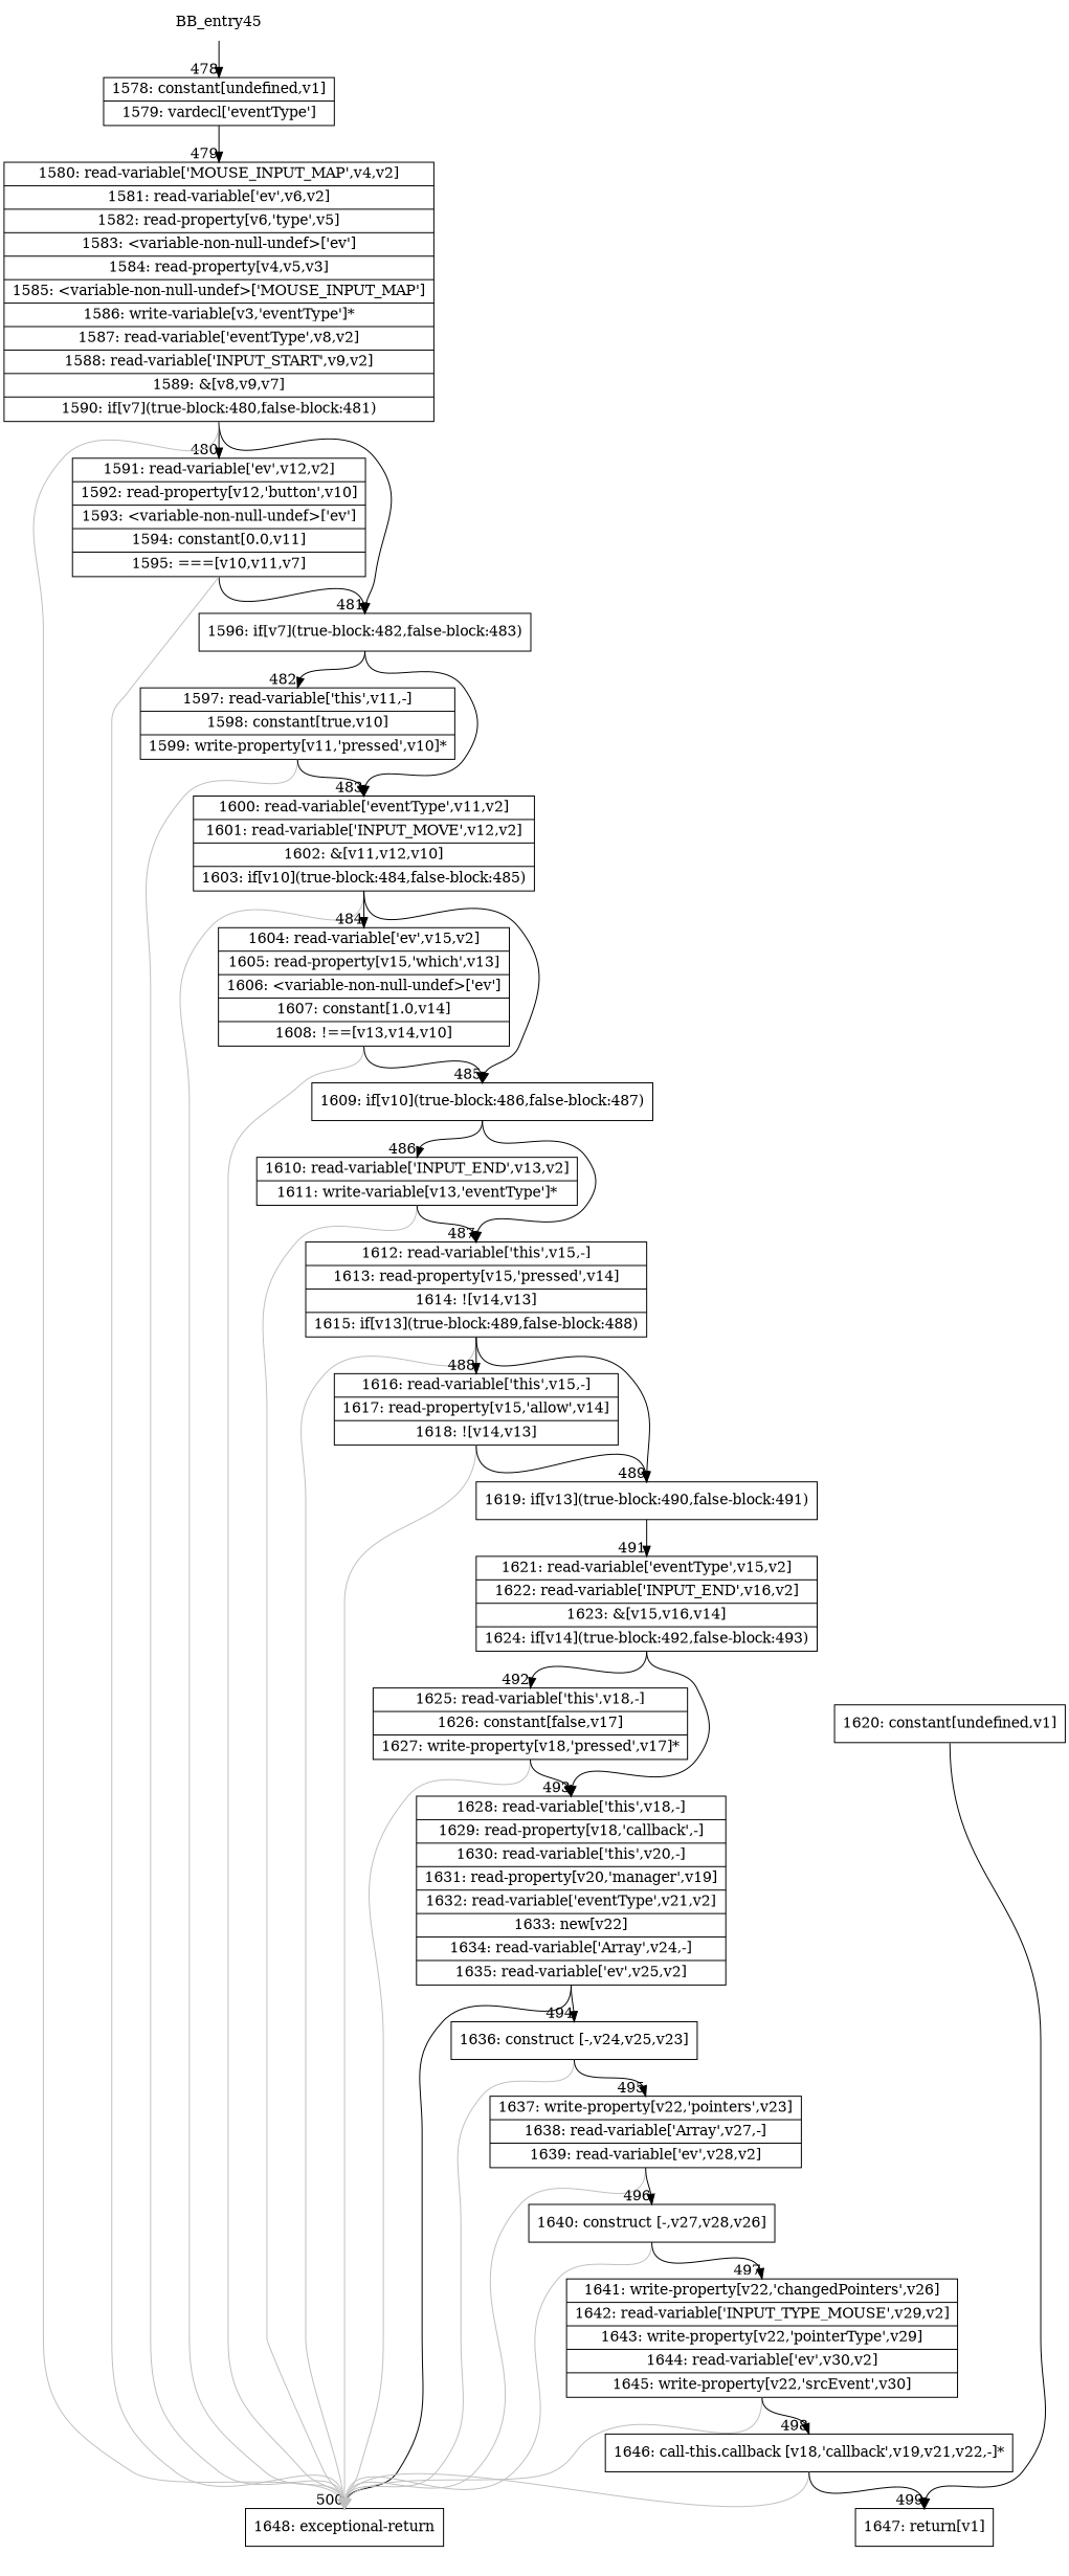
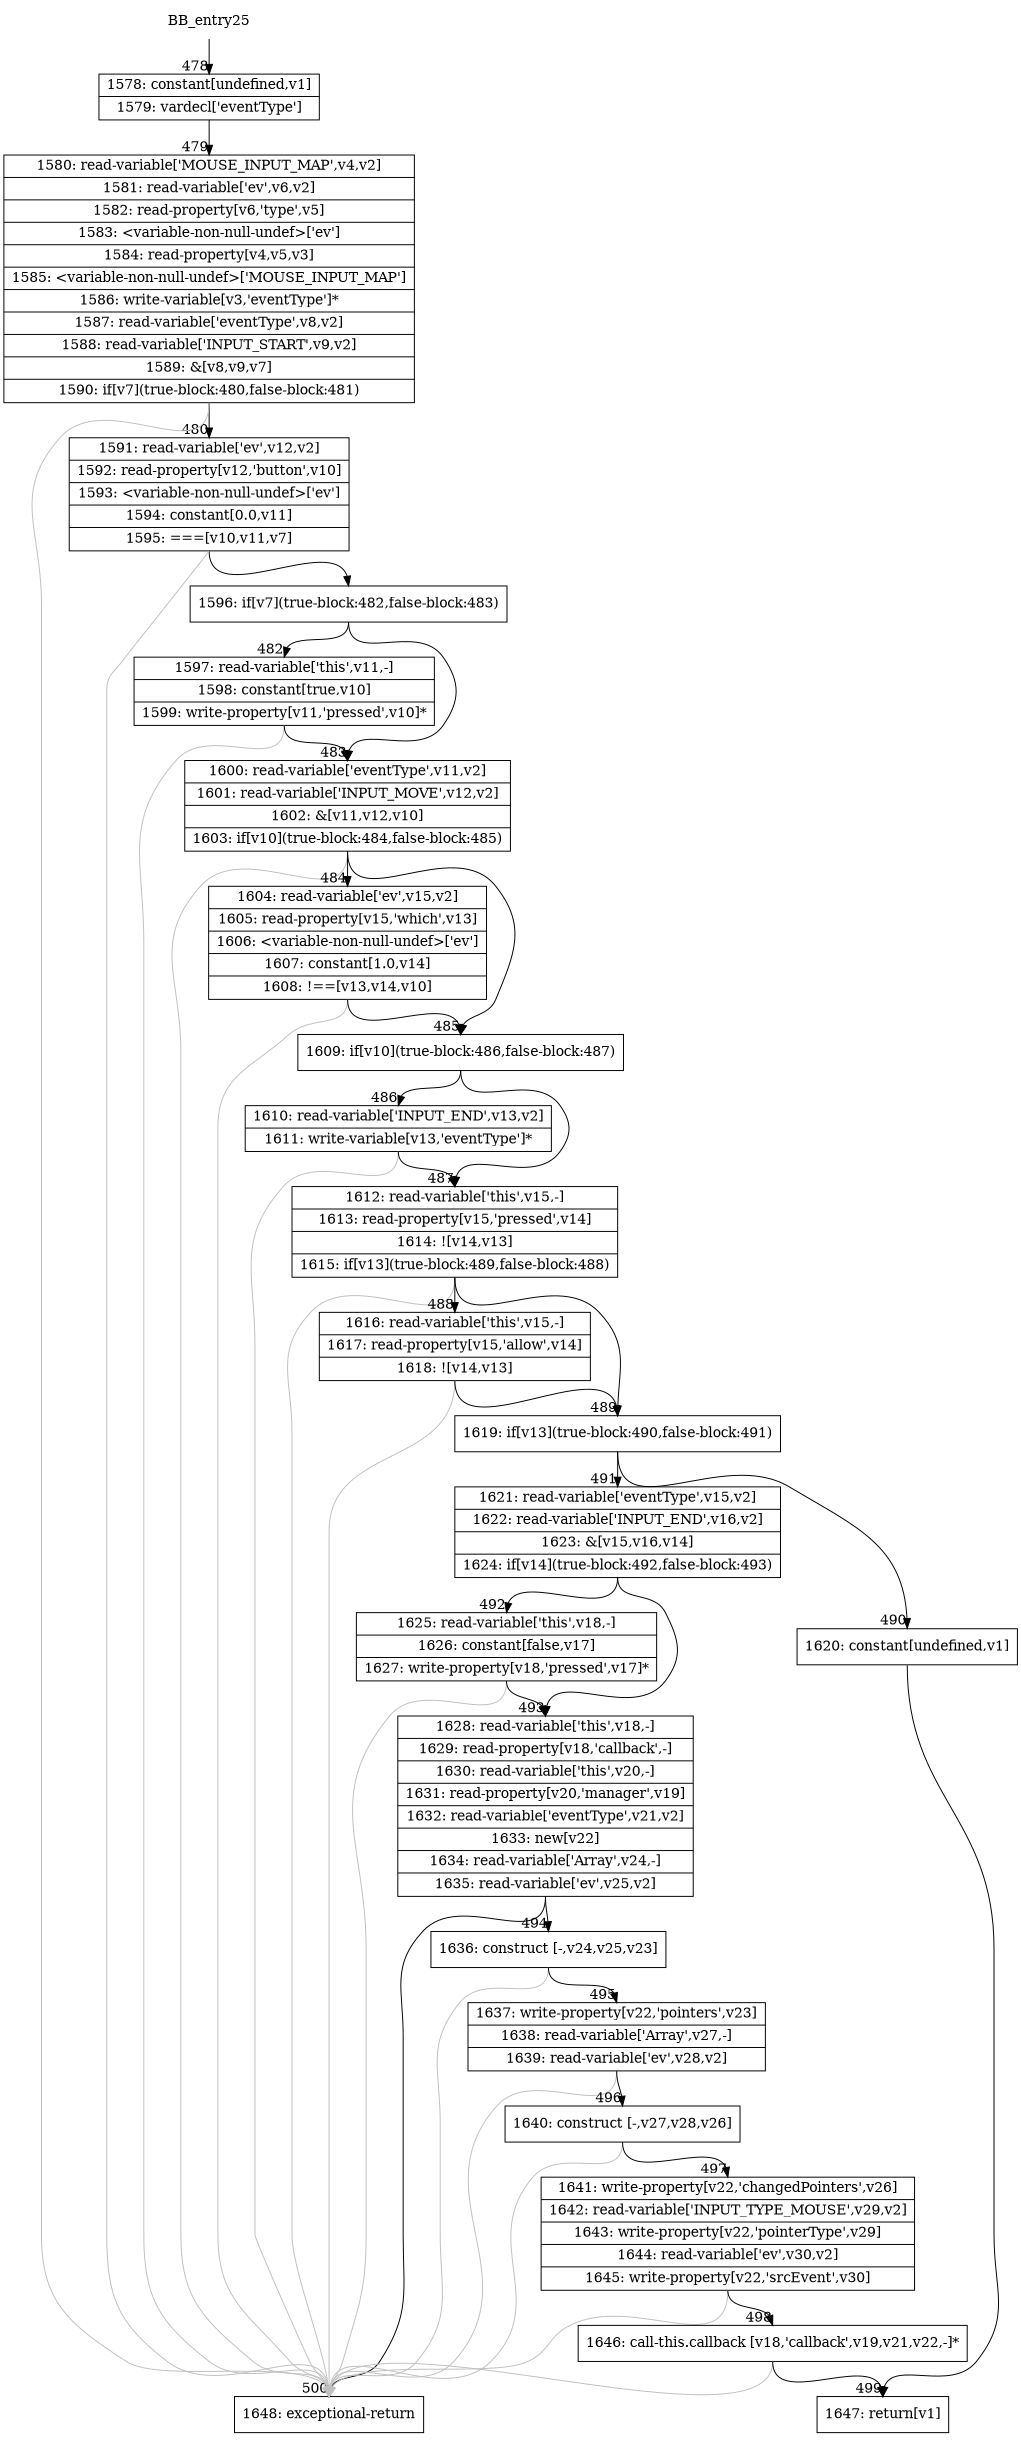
  digraph {
    rankdir=TD
    node [shape=record]
    edge [headport=n tailport=s]
-   BB_entry45 [shape=none]
+   BB_entry45 [shape=none label=BB_entry25]
    n2 [label="{1578: constant[undefined,v1]|1579: vardecl['eventType']}"]
    n3 [label="{1580: read-variable['MOUSE_INPUT_MAP',v4,v2]|1581: read-variable['ev',v6,v2]|1582: read-property[v6,'type',v5]|1583: \<variable-non-null-undef\>['ev']|1584: read-property[v4,v5,v3]|1585: \<variable-non-null-undef\>['MOUSE_INPUT_MAP']|1586: write-variable[v3,'eventType']*|1587: read-variable['eventType',v8,v2]|1588: read-variable['INPUT_START',v9,v2]|1589: &[v8,v9,v7]|1590: if[v7](true-block:480,false-block:481)}"]
    n4 [label="{1596: if[v7](true-block:482,false-block:483)}"]
    n5 [label="{1591: read-variable['ev',v12,v2]|1592: read-property[v12,'button',v10]|1593: \<variable-non-null-undef\>['ev']|1594: constant[0.0,v11]|1595: ===[v10,v11,v7]}"]
    n6 [label="{1648: exceptional-return}"]
    n7 [label="{1597: read-variable['this',v11,-]|1598: constant[true,v10]|1599: write-property[v11,'pressed',v10]*}"]
    n8 [label="{1600: read-variable['eventType',v11,v2]|1601: read-variable['INPUT_MOVE',v12,v2]|1602: &[v11,v12,v10]|1603: if[v10](true-block:484,false-block:485)}"]
    n9 [label="{1609: if[v10](true-block:486,false-block:487)}"]
    n10 [label="{1604: read-variable['ev',v15,v2]|1605: read-property[v15,'which',v13]|1606: \<variable-non-null-undef\>['ev']|1607: constant[1.0,v14]|1608: !==[v13,v14,v10]}"]
    n11 [label="{1610: read-variable['INPUT_END',v13,v2]|1611: write-variable[v13,'eventType']*}"]
    n12 [label="{1612: read-variable['this',v15,-]|1613: read-property[v15,'pressed',v14]|1614: ![v14,v13]|1615: if[v13](true-block:489,false-block:488)}"]
    n13 [label="{1619: if[v13](true-block:490,false-block:491)}"]
    n14 [label="{1616: read-variable['this',v15,-]|1617: read-property[v15,'allow',v14]|1618: ![v14,v13]}"]
    n15 [label="{1620: constant[undefined,v1]}"]
    n16 [label="{1621: read-variable['eventType',v15,v2]|1622: read-variable['INPUT_END',v16,v2]|1623: &[v15,v16,v14]|1624: if[v14](true-block:492,false-block:493)}"]
    n17 [label="{1647: return[v1]}"]
    n18 [label="{1625: read-variable['this',v18,-]|1626: constant[false,v17]|1627: write-property[v18,'pressed',v17]*}"]
    n19 [label="{1628: read-variable['this',v18,-]|1629: read-property[v18,'callback',-]|1630: read-variable['this',v20,-]|1631: read-property[v20,'manager',v19]|1632: read-variable['eventType',v21,v2]|1633: new[v22]|1634: read-variable['Array',v24,-]|1635: read-variable['ev',v25,v2]}"]
    n20 [label="{1636: construct [-,v24,v25,v23]}"]
    n21 [label="{1637: write-property[v22,'pointers',v23]|1638: read-variable['Array',v27,-]|1639: read-variable['ev',v28,v2]}"]
    n22 [label="{1640: construct [-,v27,v28,v26]}"]
    n23 [label="{1641: write-property[v22,'changedPointers',v26]|1642: read-variable['INPUT_TYPE_MOUSE',v29,v2]|1643: write-property[v22,'pointerType',v29]|1644: read-variable['ev',v30,v2]|1645: write-property[v22,'srcEvent',v30]}"]
    n24 [label="{1646: call-this.callback [v18,'callback',v19,v21,v22,-]*}"]
    BB_entry45 -> n2 [headlabel="    478"]
    n2 -> n3 [headlabel="      479"]
-   n3 -> n4 [headlabel="      481"]
    n3 -> n5 [headlabel="      480"]
    n3 -> n6 [color=gray headlabel="      500"]
    n4 -> n7 [headlabel="      482"]
    n4 -> n8 [headlabel="      483"]
    n5 -> n4
    n5 -> n6 [color=gray]
    n7 -> n6 [color=gray]
    n7 -> n8
    n8 -> n6 [color=gray]
    n8 -> n9 [headlabel="      485"]
    n8 -> n10 [headlabel="      484"]
    n9 -> n11 [headlabel="      486"]
    n9 -> n12 [headlabel="      487"]
    n10 -> n6 [color=gray]
    n10 -> n9
    n11 -> n6 [color=gray]
    n11 -> n12
    n12 -> n6 [color=gray]
    n12 -> n13 [headlabel="      489"]
    n12 -> n14 [headlabel="      488"]
+   n13 -> n15 [headlabel="      490"]
    n13 -> n16 [headlabel="      491"]
    n14 -> n6 [color=gray]
    n14 -> n13
    n15 -> n17 [headlabel="      499"]
    n16 -> n18 [headlabel="      492"]
    n16 -> n19 [headlabel="      493"]
    n18 -> n6 [color=gray]
    n18 -> n19
    n19 -> n6 [color=black]
    n19 -> n20 [headlabel="      494"]
    n20 -> n6 [color=gray]
    n20 -> n21 [headlabel="      495"]
    n21 -> n6 [color=gray]
    n21 -> n22 [headlabel="      496"]
    n22 -> n6 [color=gray]
    n22 -> n23 [headlabel="      497"]
    n23 -> n6 [color=gray]
    n23 -> n24 [headlabel="      498"]
    n24 -> n6 [color=gray]
    n24 -> n17
  }
